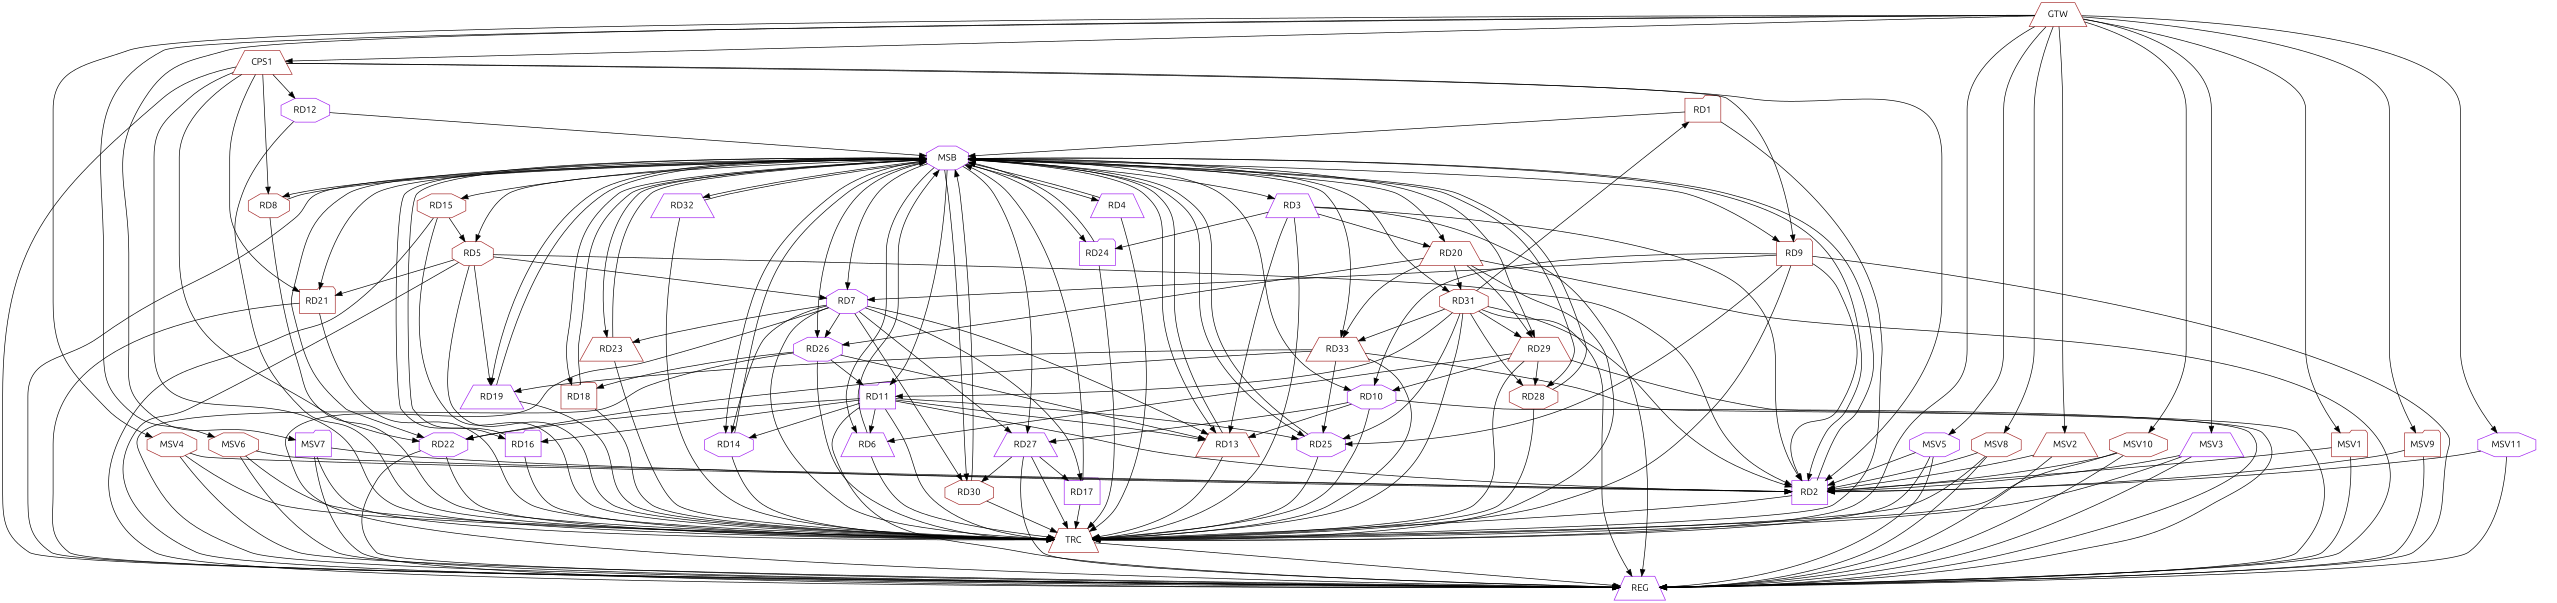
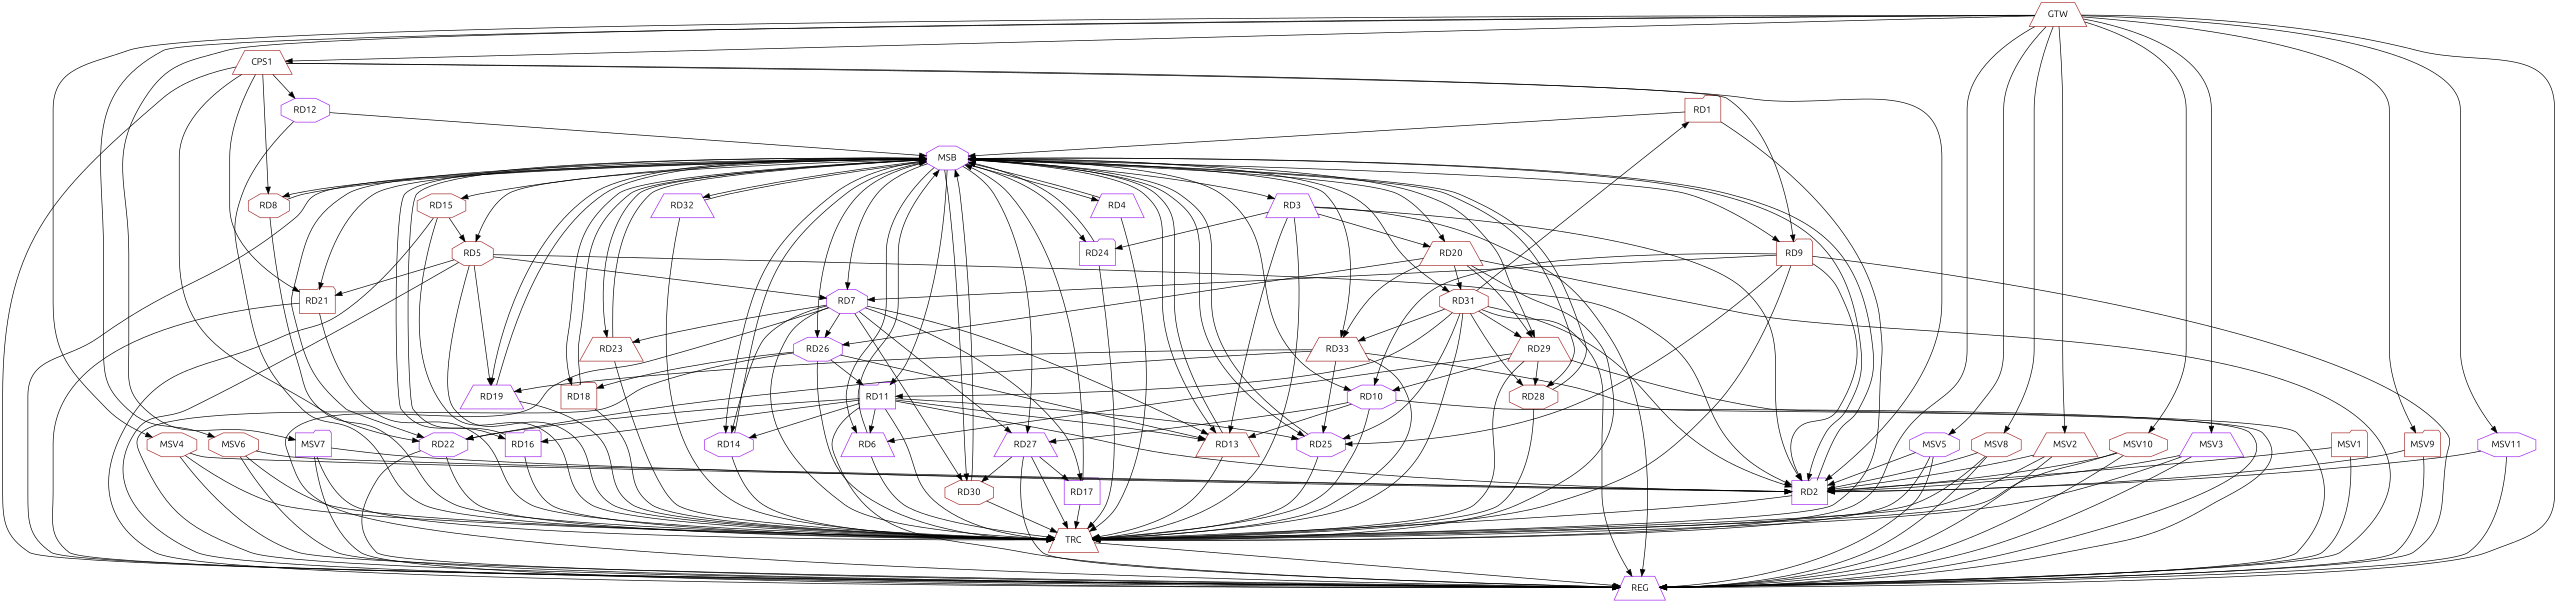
  strict digraph {
    fontname=Ubuntu
    node [color=brown fontname=Ubuntu shape=octagon]
    edge [fontname=Ubuntu]
    n1 [label=RD1 shape=folder]
    n2 [color=purple label=MSB]
    n3 [label=TRC shape=trapezium]
    n4 [color=purple label=RD2 shape=folder]
    n5 [color=purple label=RD3 shape=trapezium]
    n6 [label=RD13 shape=trapezium]
    n7 [label=RD20 shape=trapezium]
    n8 [color=purple label=RD24 shape=folder]
    n9 [color=purple label=REG shape=trapezium]
    n10 [color=purple label=RD4 shape=trapezium]
    n11 [label=RD5]
    n12 [color=purple label=RD7]
    n13 [color=purple label=RD19 shape=trapezium]
    n14 [label=RD21 shape=folder]
    n15 [color=purple label=RD6 shape=trapezium]
    n16 [color=purple label=RD14]
    n17 [label=RD23 shape=trapezium]
    n18 [color=purple label=RD26]
    n19 [color=purple label=RD27 shape=trapezium]
    n20 [label=RD30]
    n21 [label=RD8]
    n22 [label=RD9 shape=folder]
    n23 [color=purple label=RD10]
    n24 [color=purple label=RD25]
    n25 [color=purple label=RD11 shape=folder]
    n26 [color=purple label=RD16 shape=folder]
    n27 [color=purple label=RD22]
    n28 [label=RD15]
    n29 [label=RD18 shape=folder]
    n30 [label=RD29 shape=trapezium]
    n31 [label=RD31]
    n32 [label=RD33 shape=trapezium]
    n33 [label=RD28]
    n34 [color=purple label=RD32 shape=trapezium]
    n35 [color=purple label=RD17 shape=folder]
    n36 [color=purple label=RD12]
    n37 [label=CPS1 shape=trapezium]
    n38 [label=GTW shape=trapezium]
    n39 [label=MSV1 shape=folder]
    n40 [label=MSV2 shape=trapezium]
    n41 [color=purple label=MSV3 shape=trapezium]
    n42 [label=MSV4]
    n43 [color=purple label=MSV5]
    n44 [label=MSV6]
    n45 [color=purple label=MSV7 shape=folder]
    n46 [label=MSV8]
    n47 [label=MSV9 shape=folder]
    n48 [label=MSV10]
    n49 [color=purple label=MSV11]
    n1 -> n2
    n1 -> n3
    n2 -> n4
    n2 -> n5
    n2 -> n6
    n2 -> n7
    n2 -> n8
    n2 -> n9
    n2 -> n10
    n2 -> n11
    n2 -> n12
    n2 -> n13
    n2 -> n14
    n2 -> n15
    n2 -> n16
    n2 -> n17
    n2 -> n18
    n2 -> n19
    n2 -> n20
    n2 -> n21
    n2 -> n22
    n2 -> n23
    n2 -> n24
    n2 -> n25
    n2 -> n26
    n2 -> n27
    n2 -> n28
    n2 -> n29
    n2 -> n30
    n2 -> n31
    n2 -> n32
    n2 -> n33
    n2 -> n34
    n3 -> n9
    n4 -> n2
    n4 -> n3
    n5 -> n3
    n5 -> n4
    n5 -> n6
    n5 -> n7
    n5 -> n8
    n5 -> n9
    n6 -> n2
    n6 -> n3
    n7 -> n3
    n7 -> n9
    n7 -> n18
    n7 -> n30
    n7 -> n31
    n7 -> n32
    n8 -> n2
    n8 -> n3
    n10 -> n2
    n10 -> n3
    n11 -> n3
    n11 -> n4
    n11 -> n9
    n11 -> n12
    n11 -> n13
    n11 -> n14
    n12 -> n3
    n12 -> n6
    n12 -> n9
    n12 -> n16
    n12 -> n17
    n12 -> n18
    n12 -> n19
    n12 -> n20
    n12 -> n35
    n13 -> n2
    n13 -> n3
    n14 -> n3
    n14 -> n9
    n15 -> n2
    n15 -> n3
    n16 -> n2
    n16 -> n3
    n17 -> n2
    n17 -> n3
    n18 -> n3
    n18 -> n6
    n18 -> n9
    n18 -> n25
    n18 -> n29
    n19 -> n3
    n19 -> n9
    n19 -> n20
    n19 -> n35
    n20 -> n2
    n20 -> n3
    n21 -> n2
    n21 -> n3
    n22 -> n3
    n22 -> n4
    n22 -> n9
    n22 -> n12
    n22 -> n23
    n22 -> n24
    n23 -> n3
    n23 -> n6
    n23 -> n9
    n23 -> n19
    n24 -> n2
    n24 -> n3
    n25 -> n3
    n25 -> n4
    n25 -> n6
    n25 -> n9
    n25 -> n15
    n25 -> n16
    n25 -> n24
    n25 -> n26
    n25 -> n27
    n26 -> n2
    n26 -> n3
    n27 -> n3
    n27 -> n9
    n28 -> n3
    n28 -> n9
    n28 -> n11
    n29 -> n2
    n29 -> n3
    n30 -> n3
    n30 -> n9
    n30 -> n15
    n30 -> n23
    n30 -> n33
    n31 -> n1
    n31 -> n3
    n31 -> n4
    n31 -> n9
    n31 -> n24
    n31 -> n25
    n31 -> n30
    n31 -> n32
    n31 -> n33
    n32 -> n3
    n32 -> n9
    n32 -> n13
    n32 -> n24
    n32 -> n27
    n33 -> n2
    n33 -> n3
    n34 -> n2
    n34 -> n3
    n35 -> n2
    n35 -> n3
    n36 -> n2
    n36 -> n3
-   n37 -> n3
+   n40 -> n3
    n37 -> n4
    n37 -> n9
    n37 -> n14
    n37 -> n21
    n37 -> n22
    n37 -> n27
    n37 -> n36
    n38 -> n3
    n38 -> n37
-   n38 -> n39
+   n38 -> n9
    n38 -> n40
    n38 -> n41
    n38 -> n42
    n38 -> n43
    n38 -> n44
    n38 -> n45
    n38 -> n46
    n38 -> n47
    n38 -> n48
    n38 -> n49
    n39 -> n4
    n39 -> n9
    n40 -> n4
    n40 -> n9
    n41 -> n3
    n41 -> n4
    n41 -> n9
    n42 -> n3
    n42 -> n4
    n42 -> n9
    n43 -> n3
    n43 -> n4
    n43 -> n9
    n44 -> n3
    n44 -> n4
    n44 -> n9
    n45 -> n3
    n45 -> n4
    n45 -> n9
    n46 -> n3
    n46 -> n4
    n46 -> n9
    n47 -> n4
    n47 -> n9
    n48 -> n3
    n48 -> n4
    n48 -> n9
    n49 -> n4
    n49 -> n9
  }
